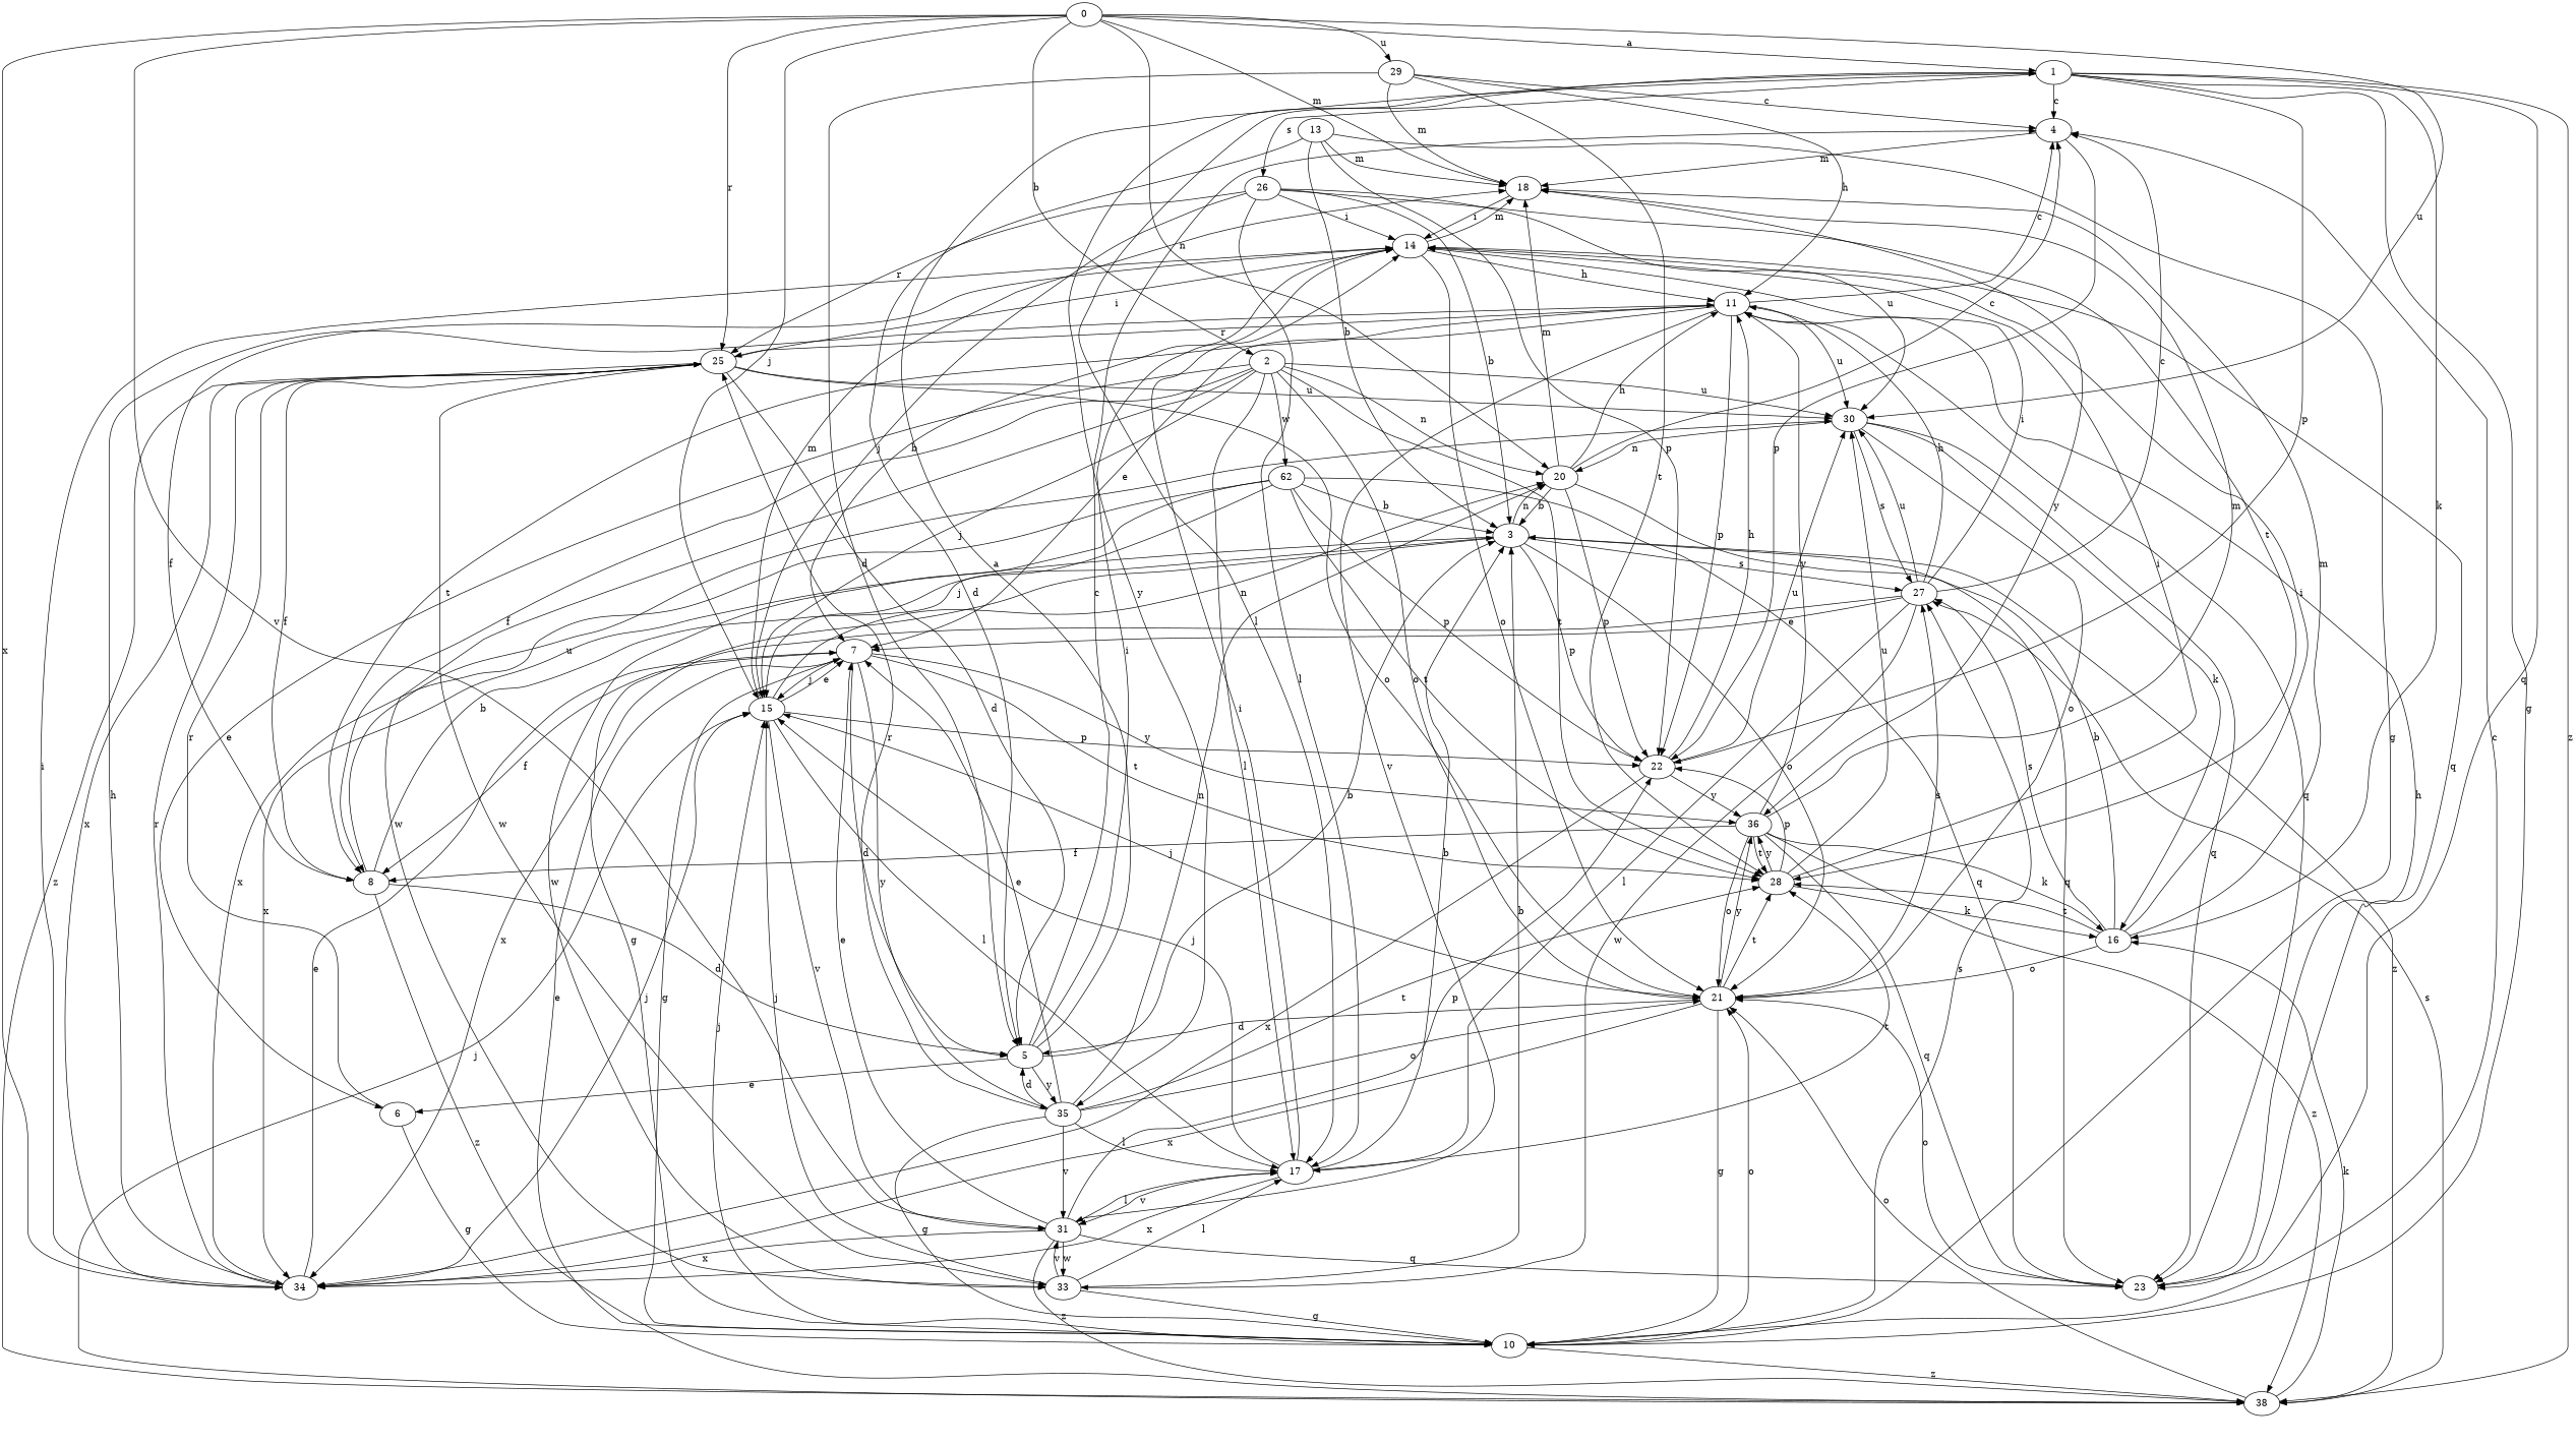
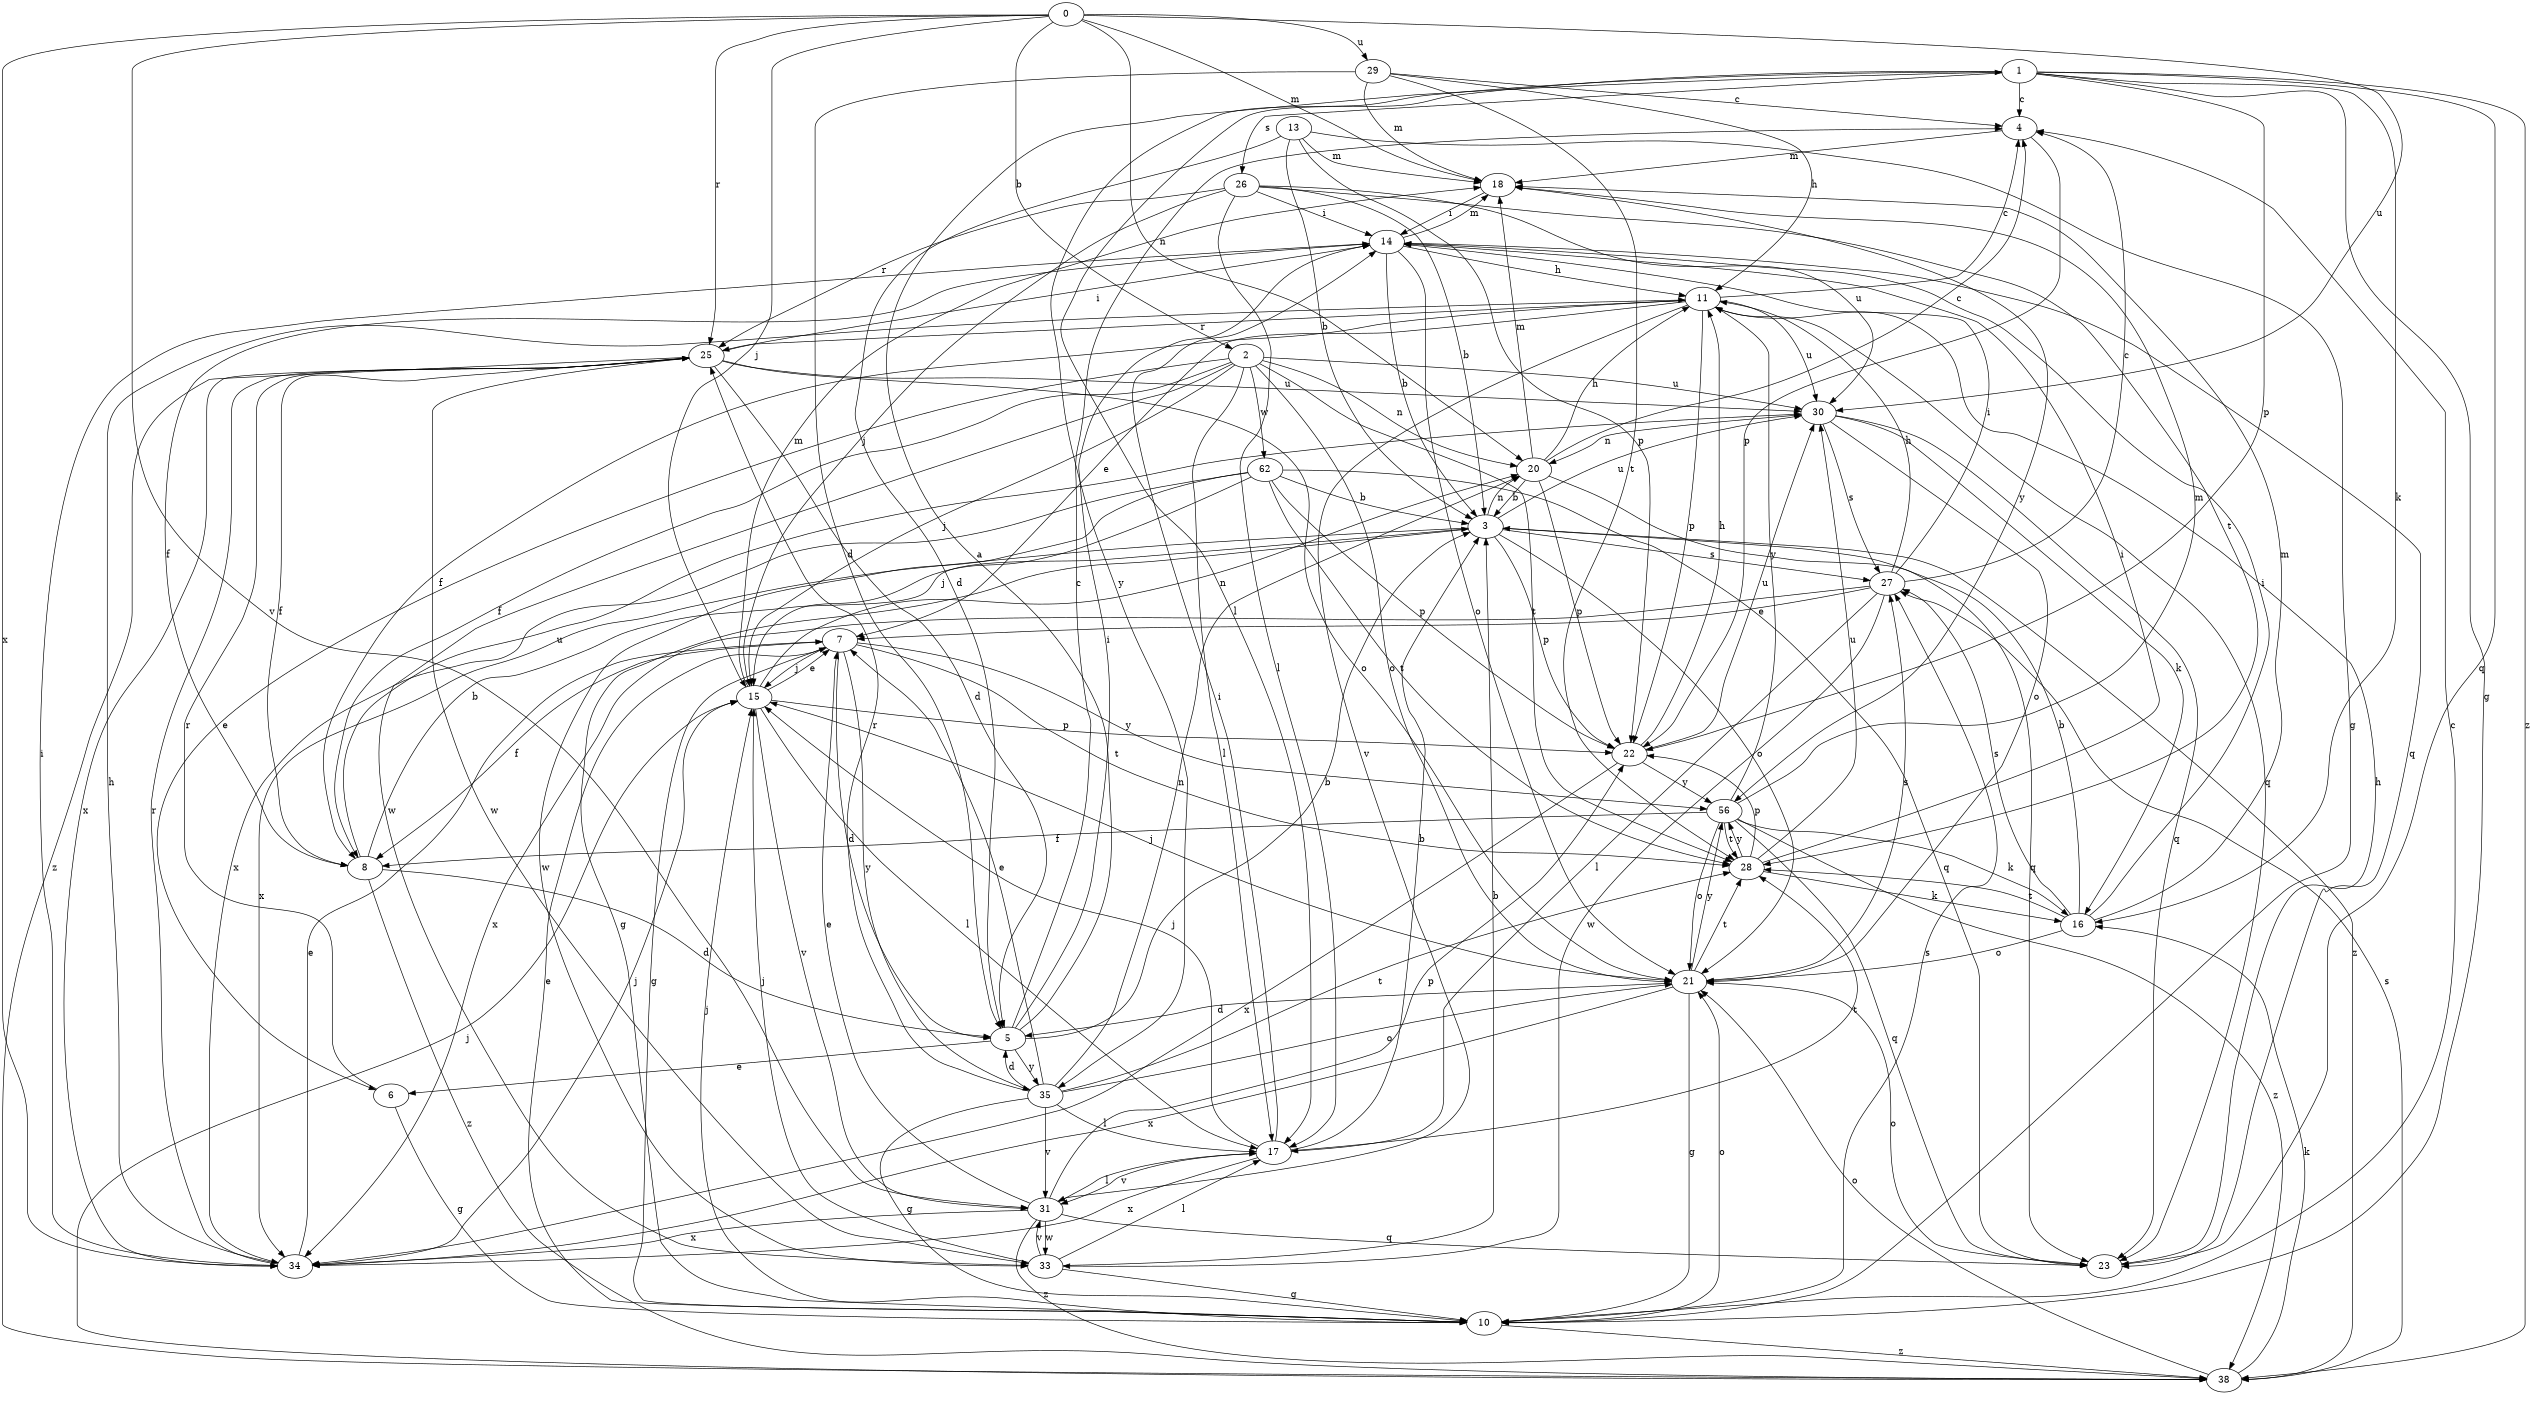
  strict digraph {
    0
    1
    2
    15
    18
    20
    25
    29
    30
    31
    34
    4
    10
    16
    17
    22
    23
    26
    35
    38
    6
    8
    21
    28
    n25 [label=62]
    33
    7
    14
-   36
+   36 [label=56]
    3
    11
    5
    27
    13
-   0 -> 1 [label=a]
    0 -> 2 [label=b]
    0 -> 15 [label=j]
    0 -> 18 [label=m]
    0 -> 20 [label=n]
    0 -> 25 [label=r]
    0 -> 29 [label=u]
    0 -> 30 [label=u]
    0 -> 31 [label=v]
    0 -> 34 [label=x]
    1 -> 4 [label=c]
    1 -> 10 [label=g]
    1 -> 16 [label=k]
    1 -> 17 [label=l]
    1 -> 22 [label=p]
    1 -> 23 [label=q]
    1 -> 26 [label=s]
    1 -> 35 [label=y]
    1 -> 38 [label=z]
    2 -> 15 [label=j]
    2 -> 20 [label=n]
    2 -> 30 [label=u]
    2 -> 17 [label=l]
    2 -> 6 [label=e]
    2 -> 8 [label=f]
    2 -> 21 [label=o]
    2 -> 28 [label=t]
    2 -> n25 [label=w]
    2 -> 33 [label=w]
    15 -> 18 [label=m]
    15 -> 20 [label=n]
    15 -> 31 [label=v]
    15 -> 17 [label=l]
    15 -> 22 [label=p]
    15 -> 7 [label=e]
    18 -> 14 [label=i]
    18 -> 36 [label=y]
    20 -> 18 [label=m]
    20 -> 4 [label=c]
    20 -> 22 [label=p]
    20 -> 23 [label=q]
    20 -> 3 [label=b]
    20 -> 11 [label=h]
    25 -> 30 [label=u]
    25 -> 34 [label=x]
    25 -> 38 [label=z]
    25 -> 8 [label=f]
    25 -> 21 [label=o]
    25 -> 33 [label=w]
    25 -> 14 [label=i]
    25 -> 5 [label=d]
    29 -> 18 [label=m]
    29 -> 4 [label=c]
    29 -> 28 [label=t]
    29 -> 11 [label=h]
    29 -> 5 [label=d]
    30 -> 20 [label=n]
    30 -> 16 [label=k]
    30 -> 23 [label=q]
    30 -> 21 [label=o]
    30 -> 27 [label=s]
    31 -> 34 [label=x]
    31 -> 17 [label=l]
    31 -> 22 [label=p]
    31 -> 23 [label=q]
    31 -> 38 [label=z]
    31 -> 33 [label=w]
    31 -> 7 [label=e]
    34 -> 15 [label=j]
    34 -> 25 [label=r]
    34 -> 7 [label=e]
    34 -> 14 [label=i]
    34 -> 11 [label=h]
    4 -> 18 [label=m]
    4 -> 22 [label=p]
    10 -> 15 [label=j]
    10 -> 4 [label=c]
    10 -> 38 [label=z]
    10 -> 21 [label=o]
    10 -> 7 [label=e]
    10 -> 27 [label=s]
    16 -> 18 [label=m]
    16 -> 21 [label=o]
    16 -> 28 [label=t]
    16 -> 14 [label=i]
    16 -> 3 [label=b]
    16 -> 27 [label=s]
    17 -> 15 [label=j]
    17 -> 31 [label=v]
    17 -> 34 [label=x]
    17 -> 28 [label=t]
    17 -> 14 [label=i]
    17 -> 3 [label=b]
    22 -> 30 [label=u]
    22 -> 34 [label=x]
    22 -> 36 [label=y]
    22 -> 11 [label=h]
    23 -> 21 [label=o]
    23 -> 11 [label=h]
    26 -> 15 [label=j]
    26 -> 25 [label=r]
    26 -> 30 [label=u]
    26 -> 17 [label=l]
    26 -> 28 [label=t]
    26 -> 14 [label=i]
    26 -> 3 [label=b]
    35 -> 20 [label=n]
    35 -> 25 [label=r]
    35 -> 31 [label=v]
    35 -> 10 [label=g]
    35 -> 17 [label=l]
    35 -> 21 [label=o]
    35 -> 28 [label=t]
    35 -> 7 [label=e]
    35 -> 5 [label=d]
    38 -> 15 [label=j]
    38 -> 16 [label=k]
    38 -> 21 [label=o]
    38 -> 27 [label=s]
    6 -> 25 [label=r]
    6 -> 10 [label=g]
    8 -> 30 [label=u]
    8 -> 38 [label=z]
    8 -> 3 [label=b]
    8 -> 5 [label=d]
    21 -> 15 [label=j]
    21 -> 34 [label=x]
    21 -> 10 [label=g]
    21 -> 28 [label=t]
    21 -> 36 [label=y]
    21 -> 5 [label=d]
    21 -> 27 [label=s]
    28 -> 30 [label=u]
    28 -> 16 [label=k]
    28 -> 22 [label=p]
    28 -> 14 [label=i]
    28 -> 36 [label=y]
    n25 -> 15 [label=j]
    n25 -> 34 [label=x]
    n25 -> 22 [label=p]
    n25 -> 23 [label=q]
    n25 -> 28 [label=t]
    n25 -> 33 [label=w]
    n25 -> 3 [label=b]
    33 -> 15 [label=j]
    33 -> 31 [label=v]
    33 -> 10 [label=g]
    33 -> 17 [label=l]
    33 -> 3 [label=b]
    7 -> 15 [label=j]
    7 -> 10 [label=g]
    7 -> 35 [label=y]
    7 -> 8 [label=f]
    7 -> 28 [label=t]
    7 -> 36 [label=y]
    7 -> 5 [label=d]
    14 -> 18 [label=m]
    14 -> 23 [label=q]
    14 -> 8 [label=f]
    14 -> 21 [label=o]
-   14 -> 7 [label=b]
+   14 -> 3 [label=b]
    14 -> 11 [label=h]
    36 -> 18 [label=m]
    36 -> 16 [label=k]
    36 -> 23 [label=q]
    36 -> 38 [label=z]
    36 -> 8 [label=f]
    36 -> 21 [label=o]
    36 -> 28 [label=t]
    36 -> 11 [label=y]
    3 -> 20 [label=n]
    3 -> 34 [label=x]
    3 -> 10 [label=g]
    3 -> 22 [label=p]
    3 -> 38 [label=z]
    3 -> 21 [label=o]
    3 -> 27 [label=s]
    11 -> 25 [label=r]
    11 -> 30 [label=u]
    11 -> 31 [label=v]
    11 -> 4 [label=c]
    11 -> 22 [label=p]
    11 -> 23 [label=q]
-   11 -> 8 [label=t]
+   11 -> 8 [label=f]
    11 -> 7 [label=e]
    5 -> 1 [label=a]
    5 -> 4 [label=c]
    5 -> 35 [label=y]
    5 -> 6 [label=e]
    5 -> 14 [label=i]
    5 -> 3 [label=b]
-   27 -> 30 [label=u]
+   3 -> 30 [label=u]
    27 -> 34 [label=x]
    27 -> 4 [label=c]
    27 -> 17 [label=l]
    27 -> 33 [label=w]
    27 -> 7 [label=e]
    27 -> 14 [label=i]
    27 -> 11 [label=h]
    13 -> 18 [label=m]
    13 -> 10 [label=g]
    13 -> 22 [label=p]
    13 -> 3 [label=b]
    13 -> 5 [label=d]
  }
